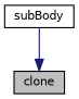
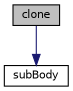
  digraph {
    rankdir=TB
    node [color=black fontname=Helvetica fontsize=10 shape=record]
    n1 [fillcolor=grey75 fontcolor=black height=0.2 label=clone style=filled width=0.4]
    n2 [height=0.2 label=subBody width=0.4]
-   n2 -> n1 [color=midnightblue fontname=Helvetica fontsize=10 labelfontname=Helvetica labelfontsize=10 style=solid]
+   n1 -> n2 [color=midnightblue fontname=Helvetica fontsize=10 labelfontname=Helvetica labelfontsize=10 style=solid]
  }
